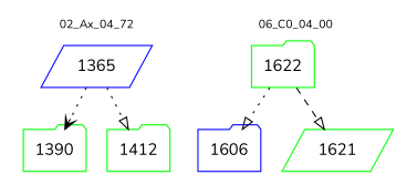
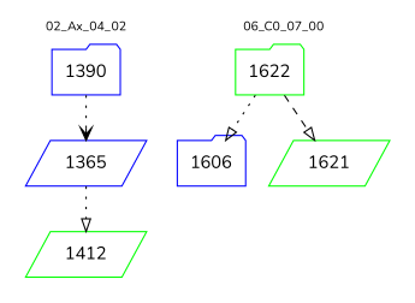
  digraph {
    fontname=Nunito
    node [color=green fontname=Nunito shape=folder]
    edge [arrowhead=onormal color=black fontname=Nunito style=dotted]
-   n1 [label=1390]
+   n1 [color=blue label=1390]
    n2 [color=blue label=1365 shape=parallelogram]
-   n3 [label=1412]
+   n3 [label=1412 shape=parallelogram]
    n4 [label=1622]
    n5 [color=blue label=1606]
    n6 [label=1621 shape=parallelogram]
    subgraph cluster_1 {
      color=white
      fontsize=10
-     label="02_Ax_04_72"
+     label="02_Ax_04_02"
      n1
      n2
      n3
    }
    subgraph cluster_2 {
      color=white
      fontsize=10
-     label="06_C0_04_00"
+     label="06_C0_07_00"
      n4
      n5
      n6
    }
-   n2 -> n1 [arrowhead=vee]
+   n1 -> n2 [arrowhead=vee]
    n2 -> n3
    n4 -> n5
    n4 -> n6 [style=dashed]
  }
